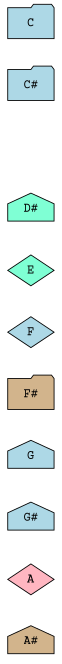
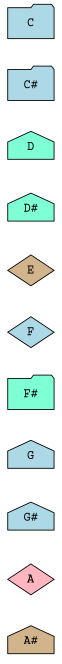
  graph {
    fontname="Courier Prime"
    mindist=.1
    node [fillcolor=lightblue fontname="Courier Prime" margin=0 shape=house style=filled]
    edge [fontname="Courier Prime" style=invis]
-   E [fillcolor=aquamarine shape=diamond]
+   E [fillcolor=tan shape=diamond]
    F [shape=diamond]
-   "F#" [fillcolor=tan shape=folder]
+   "F#" [fillcolor=aquamarine shape=folder]
    G
    "G#"
    A [fillcolor=lightpink shape=diamond]
    "A#" [fillcolor=tan]
    C [shape=folder]
    "C#" [shape=folder]
+   D [fillcolor=aquamarine]
    "D#" [fillcolor=aquamarine]
    subgraph sub_1 {
      E
      F
      "F#"
      G
      "G#"
      A
      "A#"
      C
      "C#"
+     D
      "D#"
    }
    E -- F
    F -- "F#"
    "F#" -- G
    G -- "G#"
    "G#" -- A
    A -- "A#"
    C -- "C#"
+   "C#" -- D
+   D -- "D#"
    "D#" -- E
  }
